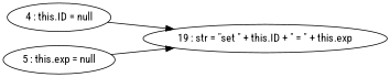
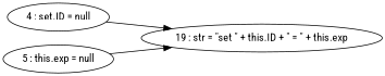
  digraph {
    rankdir=LR
    fontname="Roboto Condensed"
    node [fontname="Roboto Condensed"]
    edge [fontname="Roboto Condensed"]
-   "4 : this.ID = null"
+   "4 : this.ID = null" [label="4 : set.ID = null"]
    "19 : str = \"set \" + this.ID + \" = \" + this.exp"
    "5 : this.exp = null"
    "4 : this.ID = null" -> "19 : str = \"set \" + this.ID + \" = \" + this.exp"
    "5 : this.exp = null" -> "19 : str = \"set \" + this.ID + \" = \" + this.exp"
  }
